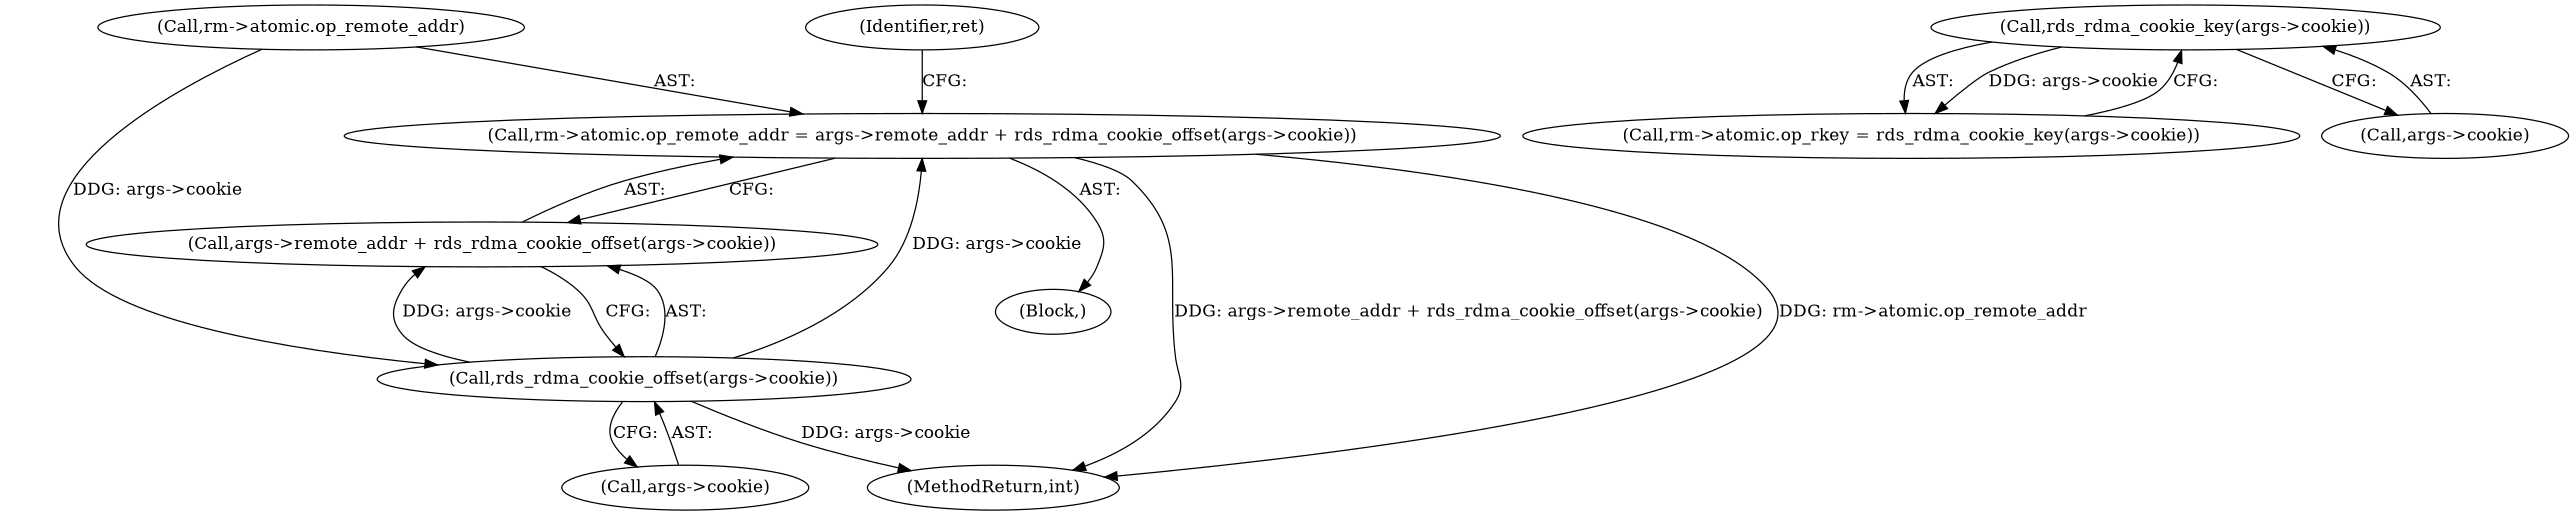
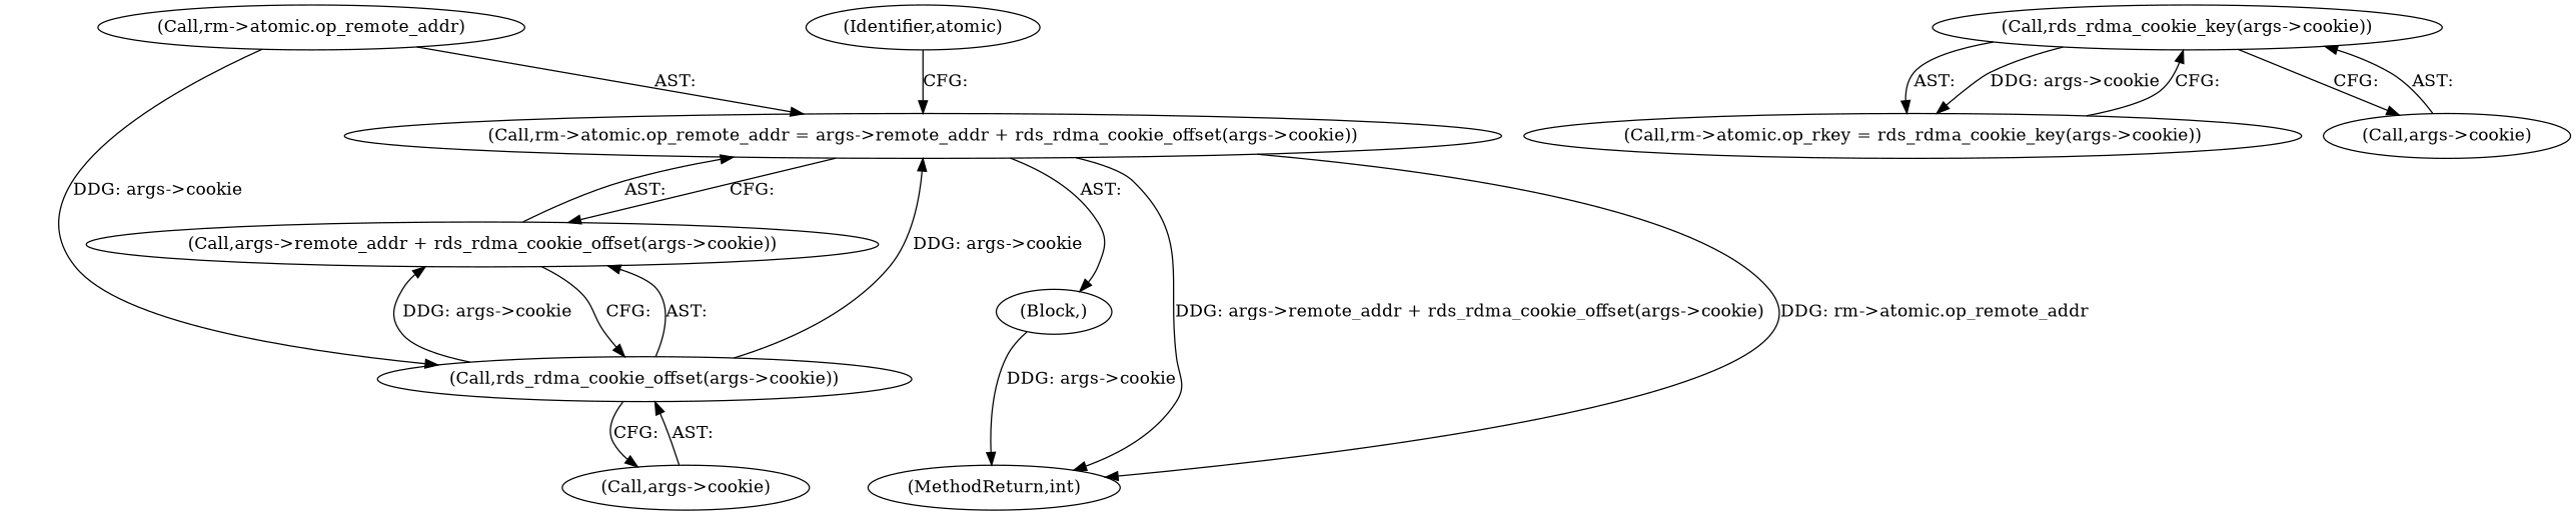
  digraph {
    n1 [label="(Call,rm->atomic.op_remote_addr = args->remote_addr + rds_rdma_cookie_offset(args->cookie))"]
    n2 [label="(MethodReturn,int)"]
    n3 [label="(Call,args->remote_addr + rds_rdma_cookie_offset(args->cookie))"]
    n4 [label="(Block,)"]
    n5 [label="(Call,rds_rdma_cookie_offset(args->cookie))"]
    n6 [label="(Call,args->cookie)"]
    n7 [label="(Call,rds_rdma_cookie_key(args->cookie))"]
    n8 [label="(Call,rm->atomic.op_rkey = rds_rdma_cookie_key(args->cookie))"]
    n9 [label="(Call,args->cookie)"]
    n10 [label="(Call,rm->atomic.op_remote_addr)"]
-   n11 [label="(Identifier,ret)"]
+   n11 [label="(Identifier,atomic)"]
    n1 -> n2 [label="DDG: args->remote_addr + rds_rdma_cookie_offset(args->cookie)"]
    n1 -> n2 [label="DDG: rm->atomic.op_remote_addr"]
    n1 -> n3 [label="CFG: "]
    n1 -> n4 [label="AST: "]
    n3 -> n1 [label="AST: "]
    n3 -> n5 [label="CFG: "]
    n5 -> n1 [label="DDG: args->cookie"]
-   n5 -> n2 [label="DDG: args->cookie"]
+   n4 -> n2 [label="DDG: args->cookie"]
    n5 -> n3 [label="AST: "]
    n5 -> n3 [label="DDG: args->cookie"]
    n5 -> n6 [label="CFG: "]
    n6 -> n5 [label="AST: "]
    n7 -> n8 [label="AST: "]
    n7 -> n8 [label="DDG: args->cookie"]
    n7 -> n9 [label="CFG: "]
    n8 -> n7 [label="CFG: "]
    n9 -> n7 [label="AST: "]
    n10 -> n1 [label="AST: "]
    n10 -> n5 [label="DDG: args->cookie"]
    n11 -> n1 [label="CFG: "]
  }
